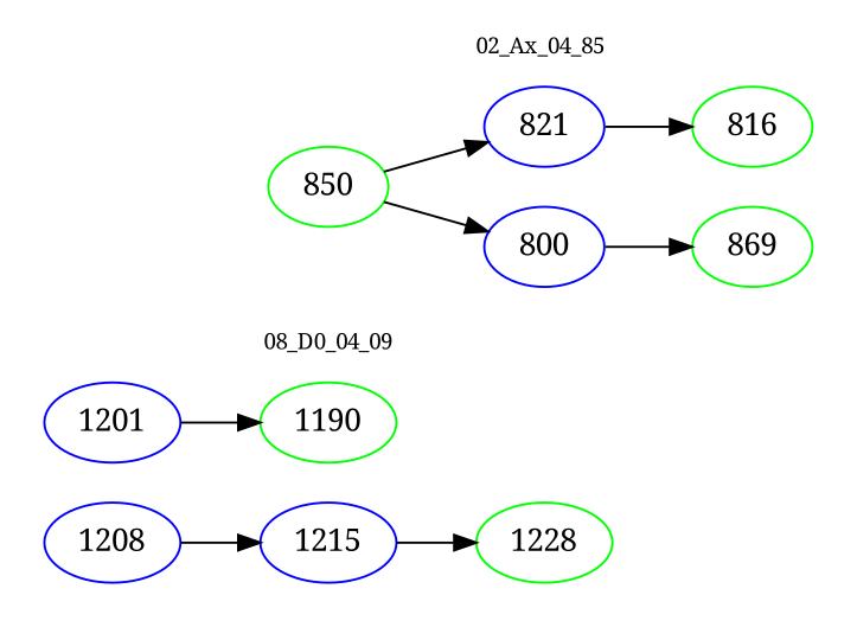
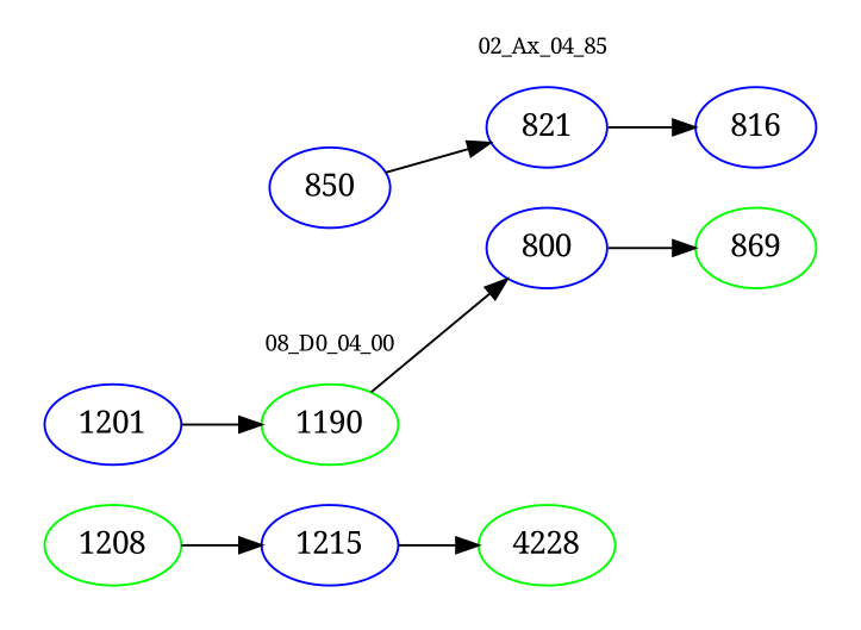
  digraph {
    fontname="Noto Serif"
    rankdir=LR
    node [color=blue fontname="Noto Serif"]
    edge [color=black fontname="Noto Serif"]
-   n1 [color=green label=850]
+   n1 [label=850]
    n2 [label=821]
    n3 [label=800]
-   n4 [color=green label=816]
+   n4 [label=816]
    n5 [color=green label=869]
-   n6 [label=1208]
+   n6 [color=green label=1208]
    n7 [label=1201]
    n8 [label=1215]
    n9 [color=green label=1190]
-   n10 [color=green label=1228]
+   n10 [color=green label=4228]
    subgraph cluster_1 {
      color=white
      fontsize=10
      label="02_Ax_04_85"
      n1
      n2
      n3
      n4
      n5
    }
    subgraph cluster_2 {
      color=white
      fontsize=10
-     label="08_D0_04_09"
+     label="08_D0_04_00"
      n6
      n7
      n8
      n9
      n10
    }
    n1 -> n2
-   n1 -> n3
+   n9 -> n3
    n2 -> n4
    n3 -> n5
    n6 -> n8
    n7 -> n9
    n8 -> n10
  }
